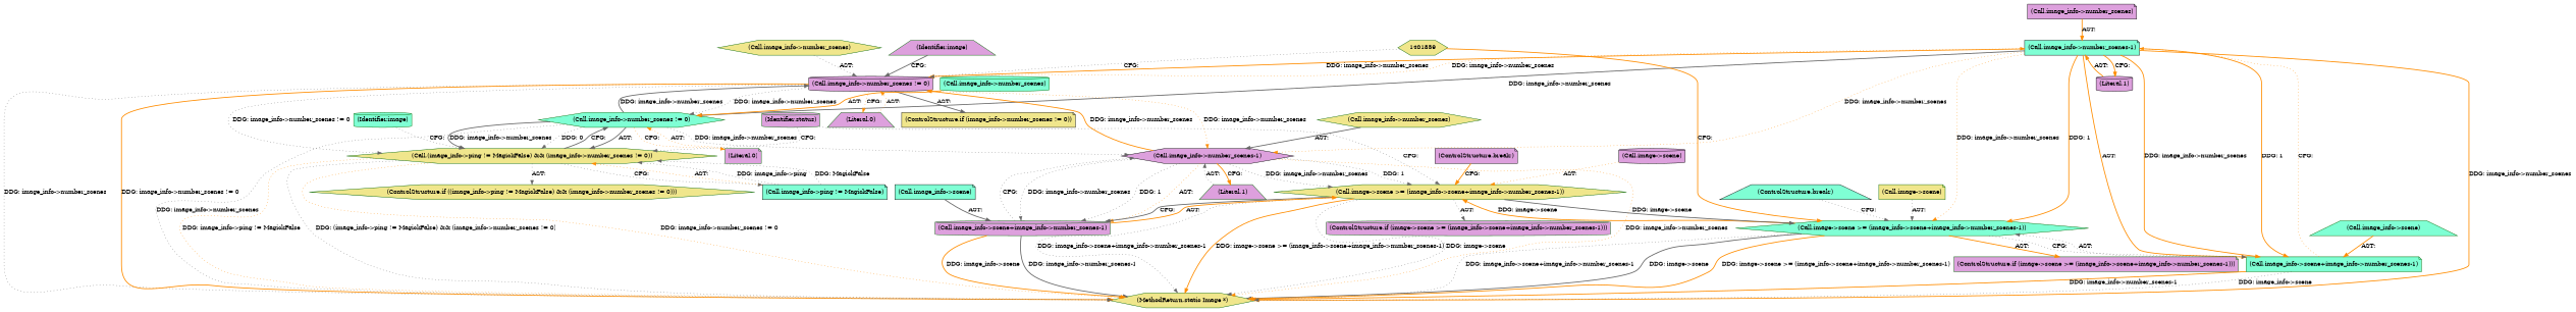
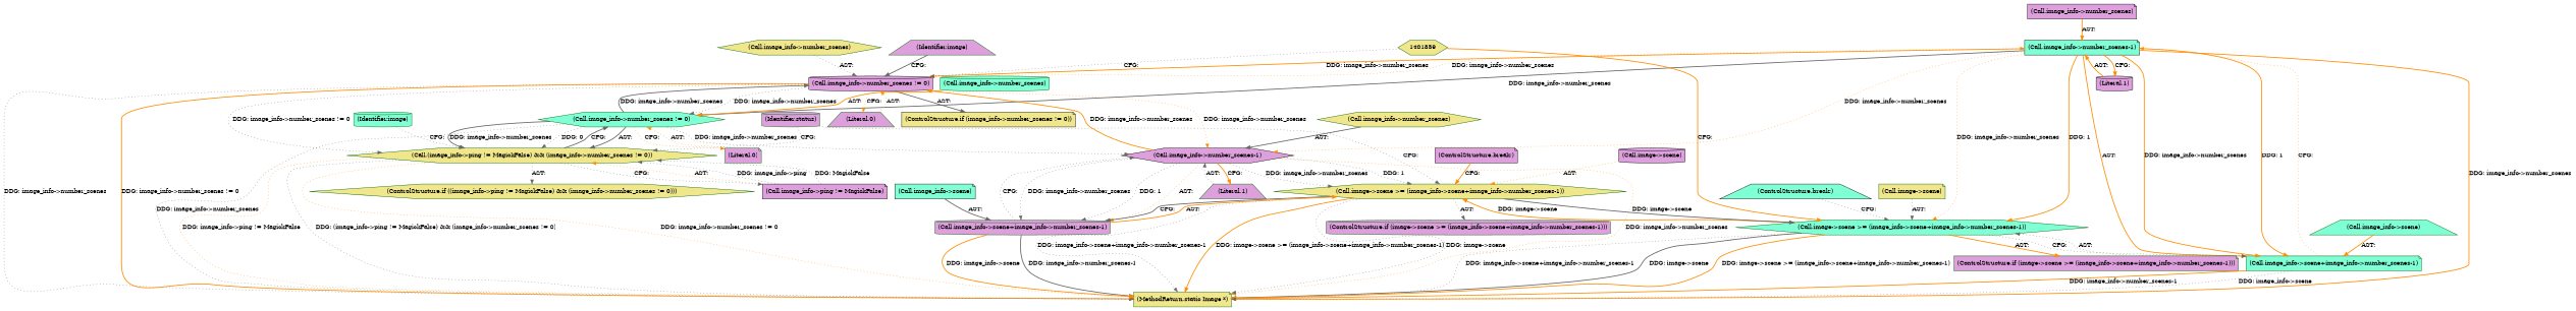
  digraph {
    node [color=darkgreen fillcolor=plum shape=note style=filled]
    edge [color=gray40 style=dotted]
    n1 [color=black fillcolor=aquamarine label="(Call,image_info->number_scenes-1)"]
    n2 [color=black label="(Call,image_info->number_scenes != 0)" shape=cylinder]
    n3 [color=black label="(Call,image_info->number_scenes-1)" shape=hexagon]
    n4 [fillcolor=aquamarine label="(Call,image_info->number_scenes != 0)" shape=hexagon]
    n5 [fillcolor=aquamarine label="(Call,image->scene >= (image_info->scene+image_info->number_scenes-1))" shape=hexagon]
    n6 [fillcolor=aquamarine label="(Call,image_info->scene+image_info->number_scenes-1)"]
    n7 [color=black label="(Literal,1)" shape=cylinder]
-   n8 [fillcolor=khaki label="(MethodReturn,static Image *)" shape=hexagon]
+   n8 [fillcolor=khaki label="(MethodReturn,static Image *)"]
    n9 [fillcolor=khaki label="(Call,(image_info->ping != MagickFalse) && (image_info->number_scenes != 0))" shape=hexagon]
    n10 [label="(Literal,0)" shape=trapezium]
    n11 [color=black fillcolor=khaki label="(ControlStructure,if (image_info->number_scenes != 0))"]
    n12 [fillcolor=khaki label="(Call,image->scene >= (image_info->scene+image_info->number_scenes-1))" shape=hexagon]
    n13 [label="(Call,image_info->scene+image_info->number_scenes-1)" shape=cylinder]
    n14 [label="(Literal,1)" shape=trapezium]
    n15 [label="(Literal,0)"]
    n16 [label="(ControlStructure,if (image->scene >= (image_info->scene+image_info->number_scenes-1)))"]
    n17 [fillcolor=khaki label="(ControlStructure,if ((image_info->ping != MagickFalse) && (image_info->number_scenes != 0)))" shape=hexagon]
-   n18 [color=black fillcolor=aquamarine label="(Call,image_info->ping != MagickFalse)"]
+   n18 [color=black label="(Call,image_info->ping != MagickFalse)"]
    n19 [label="(ControlStructure,if (image->scene >= (image_info->scene+image_info->number_scenes-1)))" shape=cylinder]
    n20 [fillcolor=khaki label="(Call,image_info->number_scenes)" shape=hexagon]
    n21 [color=black label="(ControlStructure,break;)"]
    n22 [color=black label="(Call,image_info->number_scenes)"]
    n23 [fillcolor=aquamarine label="(Call,image_info->scene)" shape=trapezium]
    n24 [fillcolor=aquamarine label="(Call,image_info->number_scenes)" shape=cylinder]
    n25 [fillcolor=khaki label="(Call,image_info->number_scenes)" shape=hexagon]
    n26 [color=black label="(Call,image->scene)" shape=cylinder]
    n27 [label="(Identifier,status)" shape=cylinder]
    n28 [fillcolor=aquamarine label="(Identifier,image)" shape=cylinder]
    n29 [color=black fillcolor=aquamarine label="(ControlStructure,break;)" shape=trapezium]
    n30 [color=black fillcolor=aquamarine label="(Call,image_info->scene)"]
    n31 [fillcolor=khaki label="(Call,image->scene)"]
    n32 [label="(Identifier,image)" shape=trapezium]
    n33 [fillcolor=khaki label=1401859 shape=hexagon]
    n1 -> n2 [color=darkorange label="DDG: image_info->number_scenes" style=bold]
    n1 -> n3 [color=darkorange label="DDG: image_info->number_scenes"]
    n1 -> n4 [label="DDG: image_info->number_scenes" style=bold]
    n1 -> n5 [color=darkorange label="DDG: image_info->number_scenes"]
    n1 -> n5 [color=darkorange label="DDG: 1" style=bold]
    n1 -> n6 [color=darkorange label="AST: " style=bold]
    n1 -> n6 [color=darkorange label="DDG: image_info->number_scenes" style=bold]
    n1 -> n6 [color=darkorange label="DDG: 1" style=bold]
    n1 -> n7 [color=darkorange label="CFG: " style=bold]
    n1 -> n8 [color=darkorange label="DDG: image_info->number_scenes" style=bold]
    n2 -> n1 [color=darkorange label="DDG: image_info->number_scenes"]
    n2 -> n3 [color=darkorange label="DDG: image_info->number_scenes"]
    n2 -> n4 [label="DDG: image_info->number_scenes"]
    n2 -> n8 [label="DDG: image_info->number_scenes"]
    n2 -> n8 [color=darkorange label="DDG: image_info->number_scenes != 0" style=bold]
    n2 -> n9 [label="DDG: image_info->number_scenes != 0"]
    n2 -> n10 [color=darkorange label="CFG: "]
    n2 -> n11 [label="AST: " style=bold]
    n3 -> n2 [color=darkorange label="DDG: image_info->number_scenes" style=bold]
    n3 -> n8 [color=darkorange label="DDG: image_info->number_scenes"]
    n3 -> n12 [label="DDG: image_info->number_scenes"]
    n3 -> n12 [label="DDG: 1"]
    n3 -> n13 [color=darkorange label="AST: "]
    n3 -> n13 [label="DDG: image_info->number_scenes"]
    n3 -> n13 [label="DDG: 1"]
    n3 -> n14 [color=darkorange label="CFG: " style=bold]
    n4 -> n2 [label="DDG: image_info->number_scenes" style=bold]
    n4 -> n3 [label="DDG: image_info->number_scenes"]
    n4 -> n8 [label="DDG: image_info->number_scenes"]
    n4 -> n9 [label="AST: " style=bold]
    n4 -> n9 [label="DDG: image_info->number_scenes" style=bold]
    n4 -> n9 [label="DDG: 0"]
    n4 -> n15 [color=darkorange label="CFG: "]
    n5 -> n6 [label="CFG: "]
    n5 -> n8 [label="DDG: image_info->scene+image_info->number_scenes-1"]
    n5 -> n8 [label="DDG: image->scene" style=bold]
    n5 -> n8 [color=darkorange label="DDG: image->scene >= (image_info->scene+image_info->number_scenes-1)" style=bold]
    n5 -> n12 [color=darkorange label="DDG: image->scene" style=bold]
    n5 -> n16 [color=darkorange label="AST: " style=bold]
    n6 -> n1 [color=darkorange label="CFG: "]
    n6 -> n5 [label="AST: "]
    n6 -> n8 [color=darkorange label="DDG: image_info->number_scenes-1" style=bold]
    n6 -> n8 [label="DDG: image_info->scene"]
    n7 -> n1 [color=darkorange label="AST: " style=bold]
    n9 -> n4 [label="CFG: " style=bold]
    n9 -> n8 [color=darkorange label="DDG: image_info->ping != MagickFalse"]
    n9 -> n8 [label="DDG: (image_info->ping != MagickFalse) && (image_info->number_scenes != 0)"]
    n9 -> n8 [color=darkorange label="DDG: image_info->number_scenes != 0"]
    n9 -> n17 [label="AST: "]
    n9 -> n18 [label="CFG: "]
    n10 -> n2 [color=darkorange label="AST: "]
    n12 -> n5 [label="DDG: image->scene" style=bold]
    n12 -> n8 [label="DDG: image_info->scene+image_info->number_scenes-1"]
    n12 -> n8 [color=darkorange label="DDG: image->scene >= (image_info->scene+image_info->number_scenes-1)" style=bold]
    n12 -> n8 [label="DDG: image->scene"]
    n12 -> n13 [label="CFG: " style=bold]
    n12 -> n19 [label="AST: "]
    n13 -> n3 [label="CFG: "]
    n13 -> n8 [label="DDG: image_info->number_scenes-1" style=bold]
    n13 -> n8 [color=darkorange label="DDG: image_info->scene" style=bold]
    n13 -> n12 [color=darkorange label="AST: " style=bold]
    n14 -> n3 [label="AST: "]
    n15 -> n4 [color=darkorange label="AST: "]
    n18 -> n9 [color=darkorange label="AST: "]
    n18 -> n9 [label="DDG: image_info->ping"]
    n18 -> n9 [label="DDG: MagickFalse"]
    n20 -> n2 [label="AST: "]
    n21 -> n12 [color=darkorange label="CFG: " style=bold]
    n22 -> n1 [color=darkorange label="AST: " style=bold]
    n23 -> n6 [color=darkorange label="AST: " style=bold]
    n24 -> n4 [color=darkorange label="AST: " style=bold]
    n25 -> n3 [label="AST: " style=bold]
    n26 -> n12 [color=darkorange label="AST: "]
    n27 -> n9 [label="CFG: "]
    n27 -> n12 [label="CFG: "]
    n28 -> n9 [label="CFG: "]
    n29 -> n5 [label="CFG: "]
    n30 -> n13 [label="AST: " style=bold]
    n31 -> n5 [label="AST: "]
    n32 -> n2 [label="CFG: " style=bold]
    n33 -> n2 [label="CFG: "]
    n33 -> n5 [color=darkorange label="CFG: " style=bold]
  }
